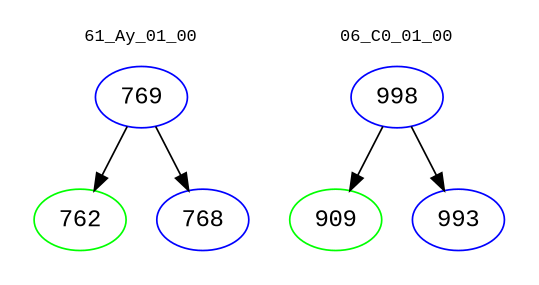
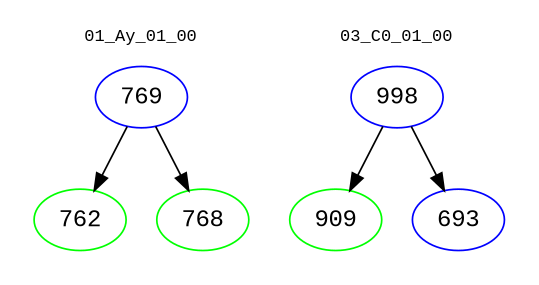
  digraph {
    fontname="Liberation Mono"
    node [color=blue fontname="Liberation Mono"]
    edge [color=black fontname="Liberation Mono"]
    n1 [label=769]
    n2 [color=green label=762]
-   n3 [label=768]
+   n3 [color=green label=768]
    n4 [label=998]
    n5 [color=green label=909]
-   n6 [label=993]
+   n6 [label=693]
    subgraph cluster_1 {
      color=white
      fontsize=10
-     label="61_Ay_01_00"
+     label="01_Ay_01_00"
      n1
      n2
      n3
    }
    subgraph cluster_2 {
      color=white
      fontsize=10
-     label="06_C0_01_00"
+     label="03_C0_01_00"
      n4
      n5
      n6
    }
    n1 -> n2
    n1 -> n3
    n4 -> n5
    n4 -> n6
  }
